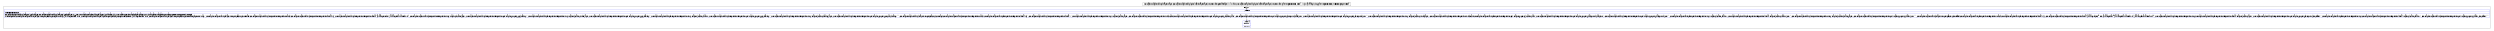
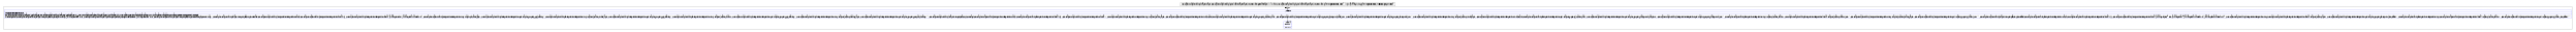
  digraph {
    node [color=blue shape=record]
-   n1 [label="{0\:\ 0x0000|MTH_ENTER_BLOCK\l|com.mapbox.mapboxsdk.style.layers.SymbolLayer com.mapbox.mapboxsdk.style.layers.SymbolLayer r0 = new com.mapbox.mapboxsdk.style.layers.SymbolLayer(r15, com.mapbox.services.android.navigation.p017v5.navigation.NavigationConstants.MAPBOX_LOCATION_SOURCE)\lr0.setProperties(com.mapbox.mapboxsdk.style.layers.PropertyFactory.iconAllowOverlap((java.lang.Boolean) true), com.mapbox.mapboxsdk.style.layers.PropertyFactory.iconIgnorePlacement((java.lang.Boolean) true), com.mapbox.mapboxsdk.style.layers.PropertyFactory.iconRotationAlignment(\"map\"), com.mapbox.mapboxsdk.style.layers.PropertyFactory.iconRotate(com.mapbox.mapboxsdk.style.expressions.Expression.match(com.mapbox.mapboxsdk.style.expressions.Expression.literal(r15), com.mapbox.mapboxsdk.style.expressions.Expression.literal((java.lang.Number) java.lang.Float.valueOf(0.0f)), com.mapbox.mapboxsdk.style.expressions.Expression.stop(\"mapbox\-location\-layer\", com.mapbox.mapboxsdk.style.expressions.Expression.get(\"mapbox\-property\-gps\-bearing\")), com.mapbox.mapboxsdk.style.expressions.Expression.stop(\"mapbox\-location\-stroke\-layer\", com.mapbox.mapboxsdk.style.expressions.Expression.get(\"mapbox\-property\-gps\-bearing\")), com.mapbox.mapboxsdk.style.expressions.Expression.stop(\"mapbox\-location\-shadow\", com.mapbox.mapboxsdk.style.expressions.Expression.get(\"mapbox\-property\-gps\-bearing\")), com.mapbox.mapboxsdk.style.expressions.Expression.stop(\"mapbox\-location\-bearing\-layer\", com.mapbox.mapboxsdk.style.expressions.Expression.get(\"mapbox\-property\-compass\-bearing\")))), com.mapbox.mapboxsdk.style.layers.PropertyFactory.iconImage(com.mapbox.mapboxsdk.style.expressions.Expression.match(com.mapbox.mapboxsdk.style.expressions.Expression.literal(r15), com.mapbox.mapboxsdk.style.expressions.Expression.literal(\"\"), com.mapbox.mapboxsdk.style.expressions.Expression.stop(\"mapbox\-location\-layer\", com.mapbox.mapboxsdk.style.expressions.Expression.switchCase(com.mapbox.mapboxsdk.style.expressions.Expression.get(\"mapbox\-property\-location\-stale\"), com.mapbox.mapboxsdk.style.expressions.Expression.get(\"mapbox\-property\-foreground\-stale\-icon\"), com.mapbox.mapboxsdk.style.expressions.Expression.get(\"mapbox\-property\-foreground\-icon\"))), com.mapbox.mapboxsdk.style.expressions.Expression.stop(\"mapbox\-location\-stroke\-layer\", com.mapbox.mapboxsdk.style.expressions.Expression.switchCase(com.mapbox.mapboxsdk.style.expressions.Expression.get(\"mapbox\-property\-location\-stale\"), com.mapbox.mapboxsdk.style.expressions.Expression.get(\"mapbox\-property\-background\-stale\-icon\"), com.mapbox.mapboxsdk.style.expressions.Expression.get(\"mapbox\-property\-background\-icon\"))), com.mapbox.mapboxsdk.style.expressions.Expression.stop(\"mapbox\-location\-shadow\", com.mapbox.mapboxsdk.style.expressions.Expression.literal(\"mapbox\-location\-shadow\-icon\")), com.mapbox.mapboxsdk.style.expressions.Expression.stop(\"mapbox\-location\-bearing\-layer\", com.mapbox.mapboxsdk.style.expressions.Expression.get(\"mapbox\-property\-shadow\-icon\")))), com.mapbox.mapboxsdk.style.layers.PropertyFactory.iconOffset(com.mapbox.mapboxsdk.style.expressions.Expression.match(com.mapbox.mapboxsdk.style.expressions.Expression.literal(r15), com.mapbox.mapboxsdk.style.expressions.Expression.literal((java.lang.Object[]) new java.lang.Float[]\{java.lang.Float.valueOf(0.0f), java.lang.Float.valueOf(0.0f)\}), com.mapbox.mapboxsdk.style.expressions.Expression.stop(com.mapbox.mapboxsdk.style.expressions.Expression.literal(\"mapbox\-location\-layer\"), com.mapbox.mapboxsdk.style.expressions.Expression.get(\"mapbox\-property\-foreground\-icon\-offset\")), com.mapbox.mapboxsdk.style.expressions.Expression.stop(com.mapbox.mapboxsdk.style.expressions.Expression.literal(\"mapbox\-location\-shadow\"), com.mapbox.mapboxsdk.style.expressions.Expression.get(\"mapbox\-property\-shadow\-icon\-offset\")))))\l}"]
+   n1 [label="{0\:\ 0x0000|LOCATION_ENTER_BLOCK\l|com.mapbox.mapboxsdk.style.layers.SymbolLayer com.mapbox.mapboxsdk.style.layers.SymbolLayer r0 = new com.mapbox.mapboxsdk.style.layers.SymbolLayer(r15, com.mapbox.services.android.navigation.p017v5.navigation.NavigationConstants.MAPBOX_LOCATION_SOURCE)\lr0.setProperties(com.mapbox.mapboxsdk.style.layers.PropertyFactory.iconAllowOverlap((java.lang.Boolean) true), com.mapbox.mapboxsdk.style.layers.PropertyFactory.iconIgnorePlacement((java.lang.Boolean) true), com.mapbox.mapboxsdk.style.layers.PropertyFactory.iconRotationAlignment(\"map\"), com.mapbox.mapboxsdk.style.layers.PropertyFactory.iconRotate(com.mapbox.mapboxsdk.style.expressions.Expression.match(com.mapbox.mapboxsdk.style.expressions.Expression.literal(r15), com.mapbox.mapboxsdk.style.expressions.Expression.literal((java.lang.Number) java.lang.Float.valueOf(0.0f)), com.mapbox.mapboxsdk.style.expressions.Expression.stop(\"mapbox\-location\-layer\", com.mapbox.mapboxsdk.style.expressions.Expression.get(\"mapbox\-property\-gps\-bearing\")), com.mapbox.mapboxsdk.style.expressions.Expression.stop(\"mapbox\-location\-stroke\-layer\", com.mapbox.mapboxsdk.style.expressions.Expression.get(\"mapbox\-property\-gps\-bearing\")), com.mapbox.mapboxsdk.style.expressions.Expression.stop(\"mapbox\-location\-shadow\", com.mapbox.mapboxsdk.style.expressions.Expression.get(\"mapbox\-property\-gps\-bearing\")), com.mapbox.mapboxsdk.style.expressions.Expression.stop(\"mapbox\-location\-bearing\-layer\", com.mapbox.mapboxsdk.style.expressions.Expression.get(\"mapbox\-property\-compass\-bearing\")))), com.mapbox.mapboxsdk.style.layers.PropertyFactory.iconImage(com.mapbox.mapboxsdk.style.expressions.Expression.match(com.mapbox.mapboxsdk.style.expressions.Expression.literal(r15), com.mapbox.mapboxsdk.style.expressions.Expression.literal(\"\"), com.mapbox.mapboxsdk.style.expressions.Expression.stop(\"mapbox\-location\-layer\", com.mapbox.mapboxsdk.style.expressions.Expression.switchCase(com.mapbox.mapboxsdk.style.expressions.Expression.get(\"mapbox\-property\-location\-stale\"), com.mapbox.mapboxsdk.style.expressions.Expression.get(\"mapbox\-property\-foreground\-stale\-icon\"), com.mapbox.mapboxsdk.style.expressions.Expression.get(\"mapbox\-property\-foreground\-icon\"))), com.mapbox.mapboxsdk.style.expressions.Expression.stop(\"mapbox\-location\-stroke\-layer\", com.mapbox.mapboxsdk.style.expressions.Expression.switchCase(com.mapbox.mapboxsdk.style.expressions.Expression.get(\"mapbox\-property\-location\-stale\"), com.mapbox.mapboxsdk.style.expressions.Expression.get(\"mapbox\-property\-background\-stale\-icon\"), com.mapbox.mapboxsdk.style.expressions.Expression.get(\"mapbox\-property\-background\-icon\"))), com.mapbox.mapboxsdk.style.expressions.Expression.stop(\"mapbox\-location\-shadow\", com.mapbox.mapboxsdk.style.expressions.Expression.literal(\"mapbox\-location\-shadow\-icon\")), com.mapbox.mapboxsdk.style.expressions.Expression.stop(\"mapbox\-location\-bearing\-layer\", com.mapbox.mapboxsdk.style.expressions.Expression.get(\"mapbox\-property\-shadow\-icon\")))), com.mapbox.mapboxsdk.style.layers.PropertyFactory.iconOffset(com.mapbox.mapboxsdk.style.expressions.Expression.match(com.mapbox.mapboxsdk.style.expressions.Expression.literal(r15), com.mapbox.mapboxsdk.style.expressions.Expression.literal((java.lang.Object[]) new java.lang.Float[]\{java.lang.Float.valueOf(0.0f), java.lang.Float.valueOf(0.0f)\}), com.mapbox.mapboxsdk.style.expressions.Expression.stop(com.mapbox.mapboxsdk.style.expressions.Expression.literal(\"mapbox\-location\-layer\"), com.mapbox.mapboxsdk.style.expressions.Expression.get(\"mapbox\-property\-foreground\-icon\-offset\")), com.mapbox.mapboxsdk.style.expressions.Expression.stop(com.mapbox.mapboxsdk.style.expressions.Expression.literal(\"mapbox\-location\-shadow\"), com.mapbox.mapboxsdk.style.expressions.Expression.get(\"mapbox\-property\-shadow\-icon\-offset\")))))\l}"]
    n2 [label="{1\:\ 0x0144|RETURN\l|return r0\l}"]
    n3 [label="{com.mapbox.mapboxsdk.style.layers.Layer com.mapbox.mapboxsdk.plugins.locationlayer.LayerSourceProvider.generateLayer((r14v0 'this' com.mapbox.mapboxsdk.plugins.locationlayer.LayerSourceProvider A[IMMUTABLE_TYPE, THIS]), (r15v0 java.lang.String A[IMMUTABLE_TYPE, METHOD_ARGUMENT])) }" color=""]
    subgraph cluster_1 {
      label="R(2:0|1)"
      n1
      n2
    }
    n1 -> n2
    n3 -> n1
  }
